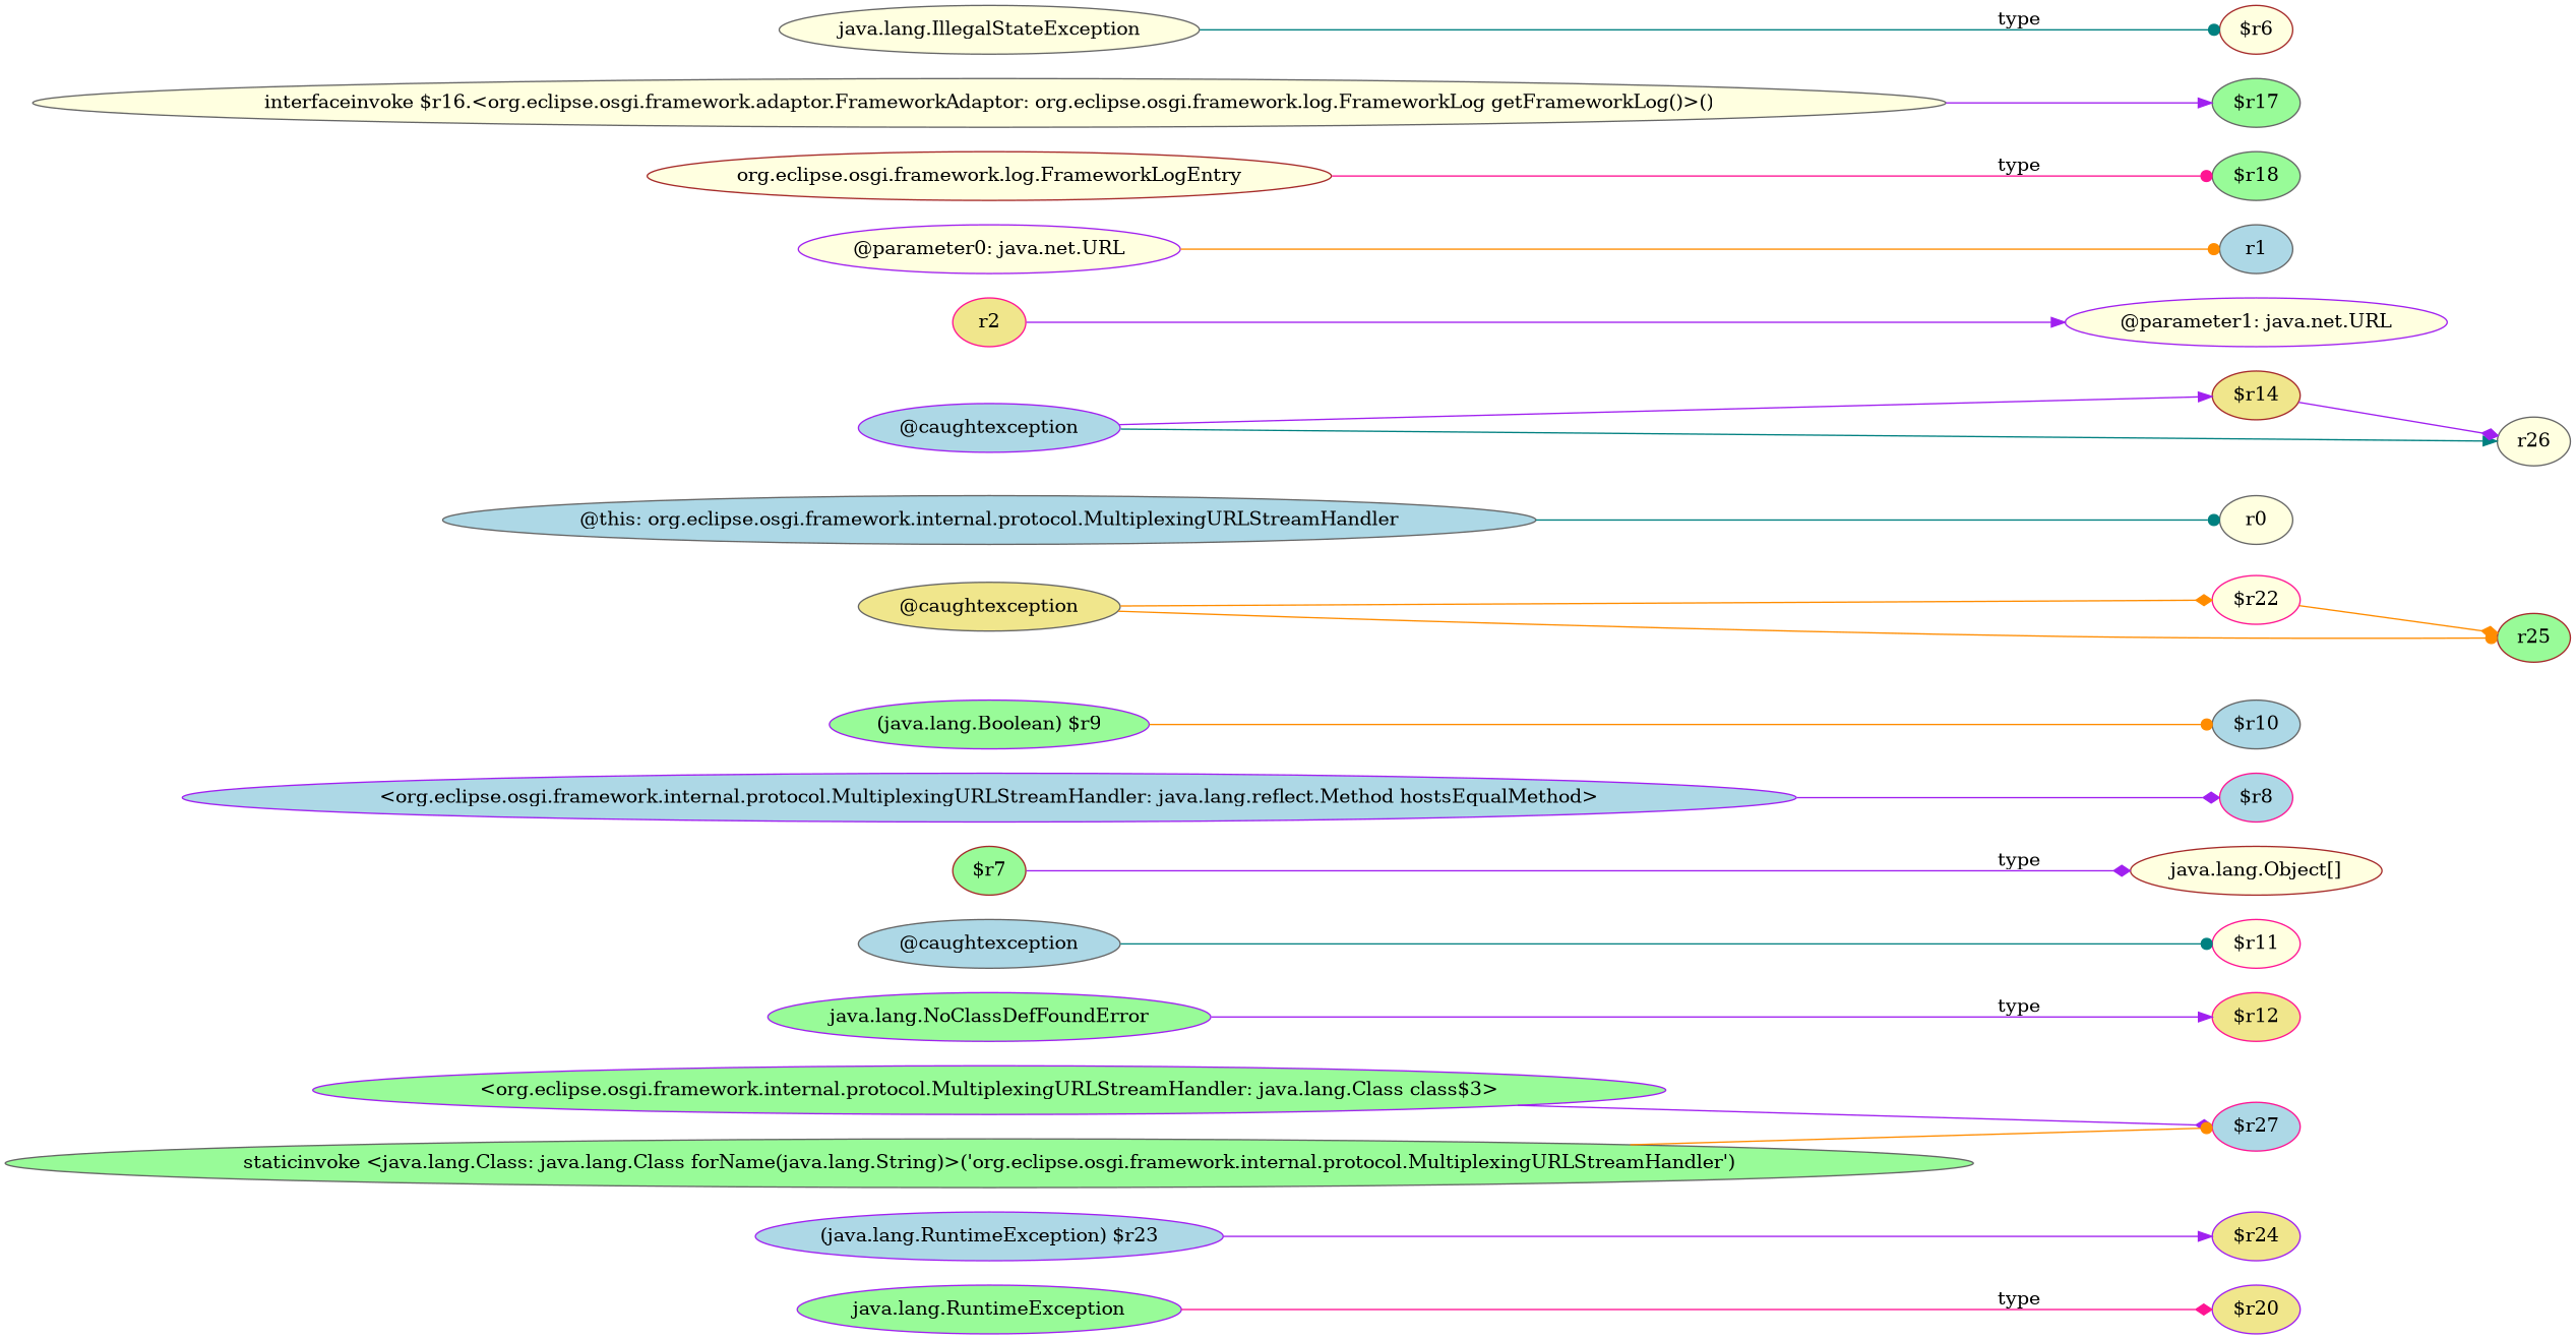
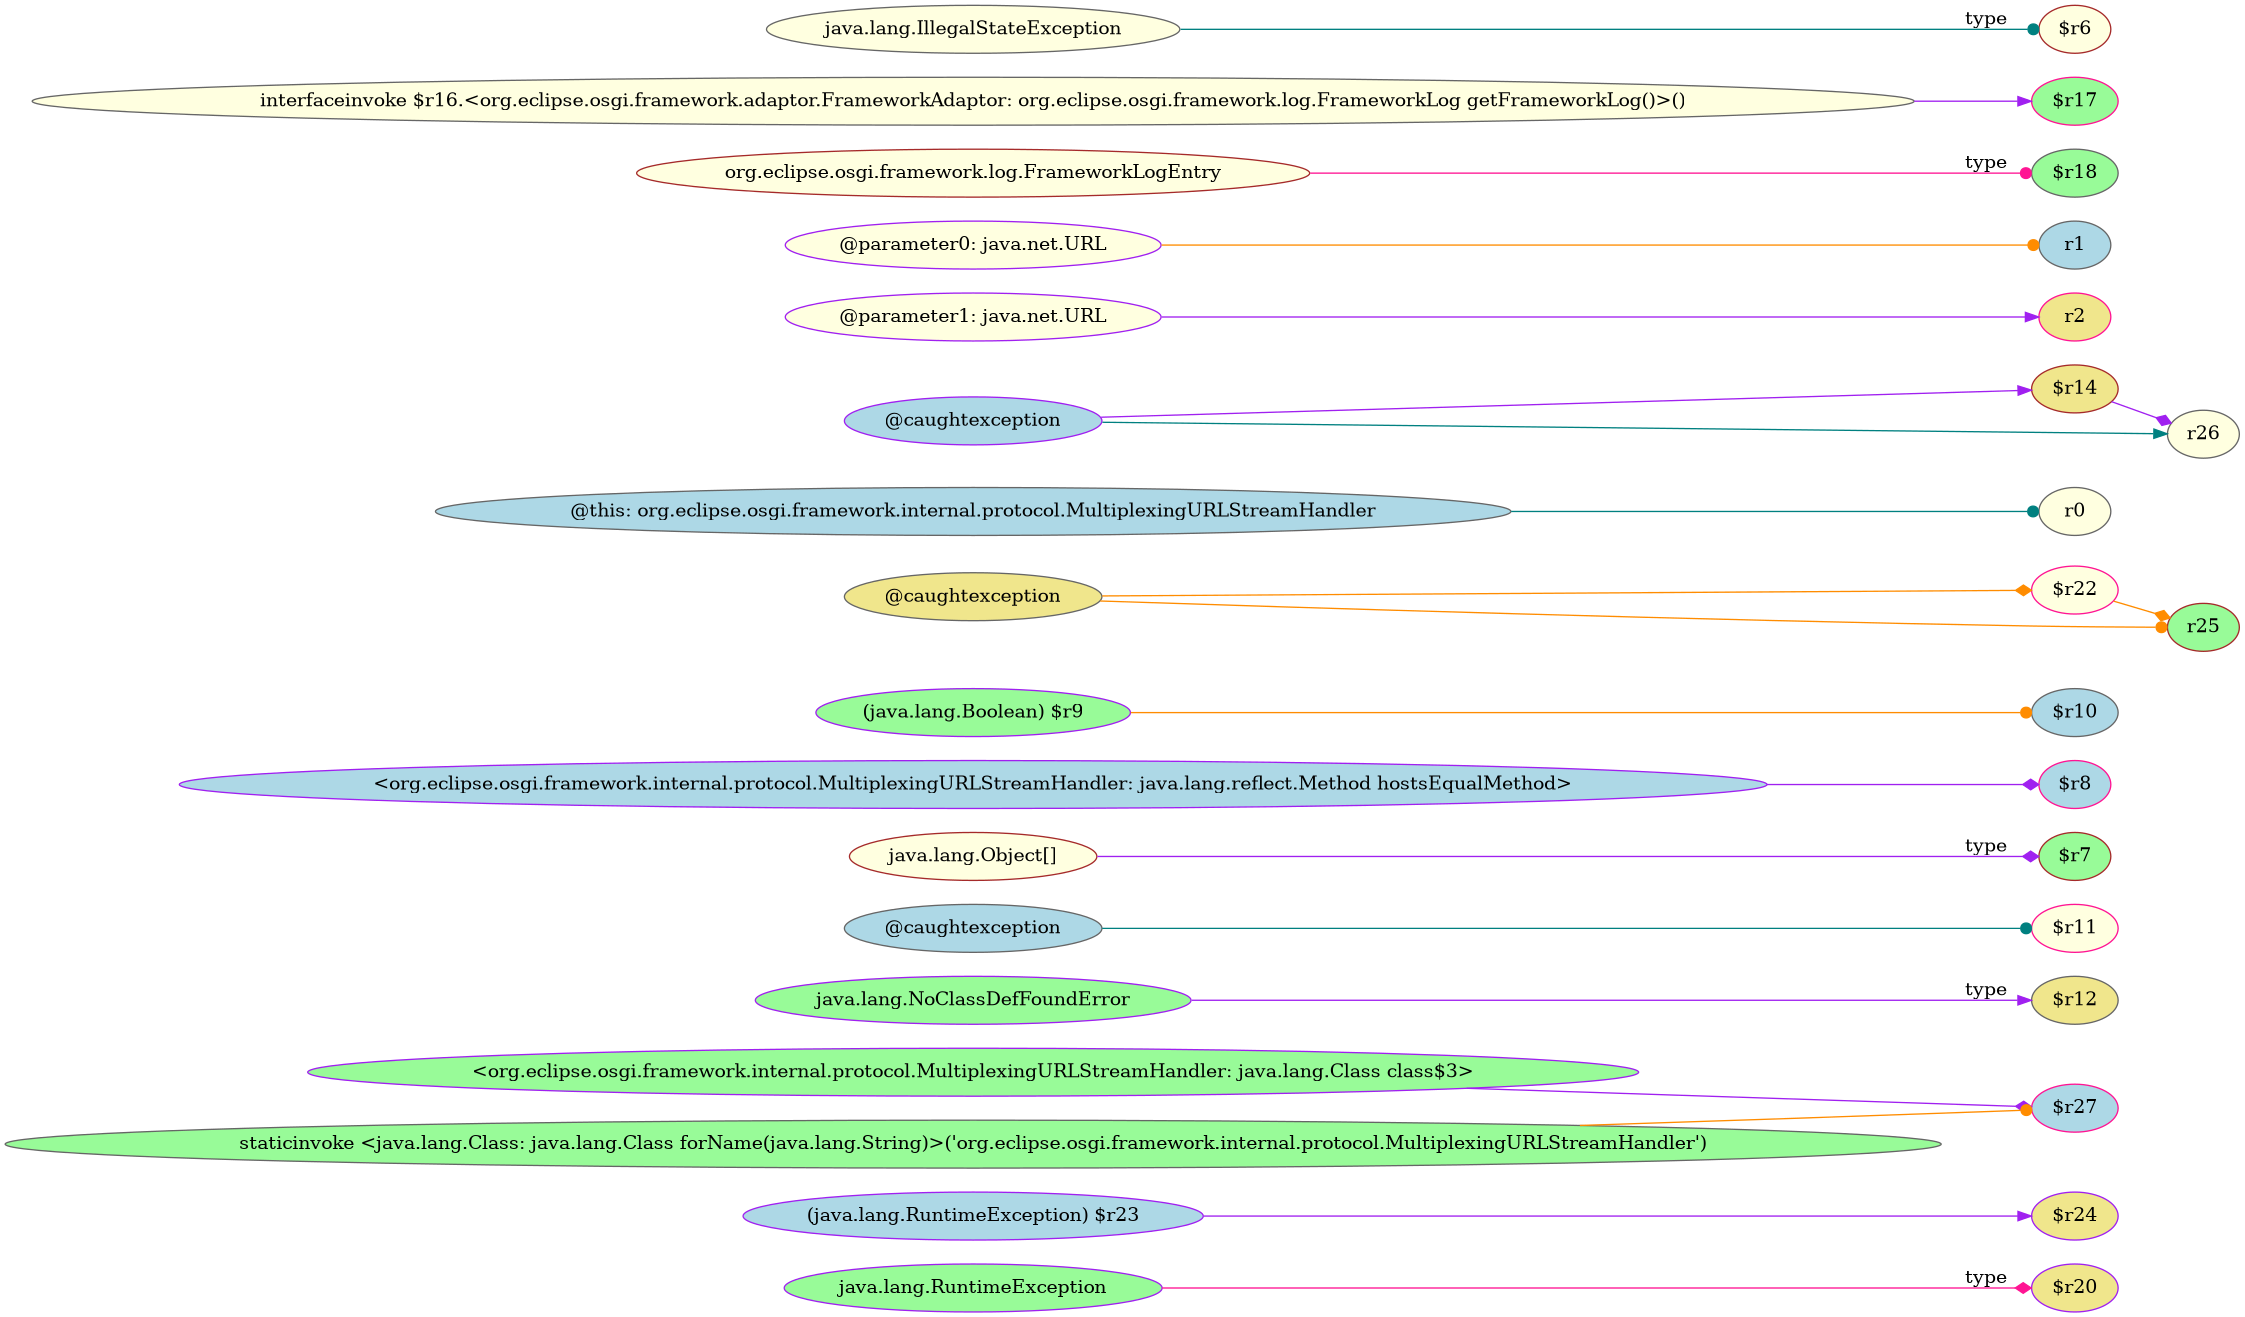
  digraph {
    rankdir=LR
    node [color=gray40 fillcolor=lightyellow style=filled]
    edge [arrowhead=dot color=purple]
    n1 [color=purple fillcolor=palegreen label="java.lang.RuntimeException"]
    n2 [color=purple fillcolor=khaki label="$r20"]
    n3 [color=purple fillcolor=lightblue label="(java.lang.RuntimeException) $r23"]
    n4 [color=purple fillcolor=khaki label="$r24"]
    n5 [color=purple fillcolor=palegreen label="<org.eclipse.osgi.framework.internal.protocol.MultiplexingURLStreamHandler: java.lang.Class class$3>"]
    n6 [color=deeppink fillcolor=lightblue label="$r27"]
    n7 [color=purple fillcolor=palegreen label="java.lang.NoClassDefFoundError"]
-   n8 [color=deeppink fillcolor=khaki label="$r12"]
+   n8 [fillcolor=khaki label="$r12"]
    n9 [fillcolor=lightblue label="@caughtexception"]
    n10 [color=deeppink label="$r11"]
    n11 [color=brown label="java.lang.Object[]"]
    n12 [color=brown fillcolor=palegreen label="$r7"]
    n13 [color=purple fillcolor=lightblue label="<org.eclipse.osgi.framework.internal.protocol.MultiplexingURLStreamHandler: java.lang.reflect.Method hostsEqualMethod>"]
    n14 [color=deeppink fillcolor=lightblue label="$r8"]
    n15 [color=purple fillcolor=palegreen label="(java.lang.Boolean) $r9"]
    n16 [fillcolor=lightblue label="$r10"]
    n17 [fillcolor=khaki label="@caughtexception"]
    n18 [color=deeppink label="$r22"]
    n19 [color=brown fillcolor=palegreen label=r25]
    n20 [fillcolor=lightblue label="@this: org.eclipse.osgi.framework.internal.protocol.MultiplexingURLStreamHandler"]
    n21 [label=r0]
    n22 [color=purple fillcolor=lightblue label="@caughtexception"]
    n23 [color=brown fillcolor=khaki label="$r14"]
    n24 [label=r26]
    n25 [color=purple label="@parameter1: java.net.URL"]
    n26 [color=deeppink fillcolor=khaki label=r2]
    n27 [color=purple label="@parameter0: java.net.URL"]
    n28 [fillcolor=lightblue label=r1]
    n29 [color=brown label="org.eclipse.osgi.framework.log.FrameworkLogEntry"]
    n30 [fillcolor=palegreen label="$r18"]
    n31 [label="interfaceinvoke $r16.<org.eclipse.osgi.framework.adaptor.FrameworkAdaptor: org.eclipse.osgi.framework.log.FrameworkLog getFrameworkLog()>()"]
-   n32 [fillcolor=palegreen label="$r17"]
+   n32 [color=deeppink fillcolor=palegreen label="$r17"]
    n33 [label="java.lang.IllegalStateException"]
    n34 [color=brown label="$r6"]
    n35 [fillcolor=palegreen label="staticinvoke <java.lang.Class: java.lang.Class forName(java.lang.String)>('org.eclipse.osgi.framework.internal.protocol.MultiplexingURLStreamHandler')"]
    n1 -> n2 [arrowhead=diamond color=deeppink label=type]
    n3 -> n4 [arrowhead=normal]
    n5 -> n6 [arrowhead=diamond]
    n7 -> n8 [arrowhead=normal label=type]
    n9 -> n10 [color=teal]
-   n12 -> n11 [arrowhead=diamond label=type]
+   n11 -> n12 [arrowhead=diamond label=type]
    n13 -> n14 [arrowhead=diamond]
    n15 -> n16 [color=darkorange]
    n17 -> n18 [arrowhead=diamond color=darkorange]
    n17 -> n19 [color=darkorange]
    n18 -> n19 [arrowhead=diamond color=darkorange]
    n20 -> n21 [color=teal]
    n22 -> n23 [arrowhead=normal]
    n22 -> n24 [arrowhead=normal color=teal]
    n23 -> n24 [arrowhead=diamond]
-   n26 -> n25 [arrowhead=normal]
+   n25 -> n26 [arrowhead=normal]
    n27 -> n28 [color=darkorange]
    n29 -> n30 [color=deeppink label=type]
    n31 -> n32 [arrowhead=normal]
    n33 -> n34 [color=teal label=type]
    n35 -> n6 [color=darkorange]
  }
